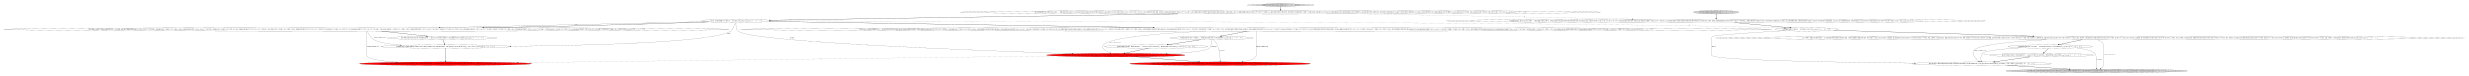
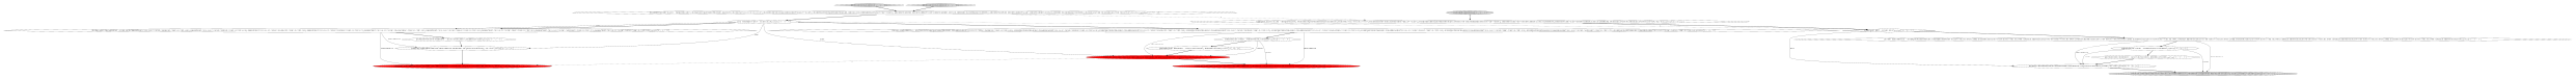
  digraph {
    fontname="Courier Prime"
    node [fillcolor=white fontname="Courier Prime" shape=ellipse style=filled]
    edge [fontname="Courier Prime" style=bold]
    n1 [fillcolor=red label="TestHelper.assertExpectedObjects(Iterables.limit(expectedResults,5),mergeRunner.run(QueryPlus.wrap(builder.setLimit(5).build())),\"limited\")@@@8@@@['0', '1', '0']"]
    n2 [fillcolor=lightgray label="testGroupByOrderLimitNumeric['1', '0', '0']" shape=diamond]
    n3 [label="GroupByQuery.Builder builder = makeQueryBuilder().setDataSource(QueryRunnerTestHelper.dataSource).setInterval(\"2011-04-02/2011-04-04\").setDimensions(new DefaultDimensionSpec(\"quality\",\"alias\")).setAggregatorSpecs(QueryRunnerTestHelper.rowsCount,new LongSumAggregatorFactory(\"idx\",\"index\")).addOrderByColumn(new OrderByColumnSpec(\"rows\",OrderByColumnSpec.Direction.DESCENDING,StringComparators.NUMERIC)).addOrderByColumn(new OrderByColumnSpec(\"alias\",OrderByColumnSpec.Direction.ASCENDING,StringComparators.NUMERIC)).setGranularity(new PeriodGranularity(new Period(\"P1M\"),null,null))@@@3@@@['1', '1', '0']"]
    n4 [label="final GroupByQuery query = builder.build()@@@4@@@['1', '1', '0']"]
    n5 [label="GroupByQuery.Builder builder = makeQueryBuilder().setDataSource(QueryRunnerTestHelper.dataSource).setInterval(\"2011-04-02/2011-04-04\").setDimensions(new DefaultDimensionSpec(\"quality\",\"alias\")).setAggregatorSpecs(QueryRunnerTestHelper.rowsCount,new DoubleSumAggregatorFactory(\"idx\",\"index\")).addOrderByColumn(\"idx\",OrderByColumnSpec.Direction.DESCENDING).addOrderByColumn(\"alias\",OrderByColumnSpec.Direction.DESCENDING).setGranularity(new PeriodGranularity(new Period(\"P1M\"),null,null))@@@3@@@['0', '0', '1']"]
+   n6 [fillcolor=lightgray label="testGroupByOrderLimitNumeric['0', '1', '0']" shape=diamond]
    n7 [label="List<Row> expectedResults = GroupByQueryRunnerTestHelper.createExpectedRows(new String((((edu.fdu.CPPDG.tinypdg.pe.ExpressionInfo@a43743,new Object((((edu.fdu.CPPDG.tinypdg.pe.ExpressionInfo@a4374a,new Object((((edu.fdu.CPPDG.tinypdg.pe.ExpressionInfo@a43751,new Object((((edu.fdu.CPPDG.tinypdg.pe.ExpressionInfo@a43758,new Object((((edu.fdu.CPPDG.tinypdg.pe.ExpressionInfo@a4375f,new Object((((edu.fdu.CPPDG.tinypdg.pe.ExpressionInfo@a43766,new Object((((edu.fdu.CPPDG.tinypdg.pe.ExpressionInfo@a4376d,new Object((((edu.fdu.CPPDG.tinypdg.pe.ExpressionInfo@a43774,new Object((((edu.fdu.CPPDG.tinypdg.pe.ExpressionInfo@a4377b,new Object((((edu.fdu.CPPDG.tinypdg.pe.ExpressionInfo@a43782)@@@5@@@['0', '0', '1']"]
    n8 [fillcolor=lightgray label="TestHelper.assertExpectedObjects(Iterables.limit(expectedResults,5),mergeRunner.run(QueryPlus.wrap(builder.setLimit(5).build()),context),\"limited\")@@@29@@@['0', '0', '1']"]
    n9 [label="TestHelper.assertExpectedObjects(expectedResults,mergeRunner.run(QueryPlus.wrap(query),context),\"no-limit\")@@@28@@@['0', '0', '1']"]
    n10 [label="ResponseContext context = ResponseContext.createEmpty()@@@26@@@['0', '0', '1']"]
    n11 [label="QueryRunner<Row> mergeRunner = factory.getToolchest().mergeResults(runner)@@@27@@@['0', '0', '1']"]
    n12 [fillcolor=red label="TestHelper.assertExpectedObjects(Iterables.limit(expectedResults,5),mergeRunner.run(QueryPlus.wrap(builder.setLimit(5).build()),context),\"limited\")@@@9@@@['1', '0', '0']"]
    n13 [label="List<ResultRow> expectedResults = Arrays.asList(makeRow(query,\"2011-04-01\",\"alias\",\"mezzanine\",\"rows\",6L,\"idx\",4420L),makeRow(query,\"2011-04-01\",\"alias\",\"premium\",\"rows\",6L,\"idx\",4416L),makeRow(query,\"2011-04-01\",\"alias\",\"automotive\",\"rows\",2L,\"idx\",269L),makeRow(query,\"2011-04-01\",\"alias\",\"business\",\"rows\",2L,\"idx\",217L),makeRow(query,\"2011-04-01\",\"alias\",\"entertainment\",\"rows\",2L,\"idx\",319L),makeRow(query,\"2011-04-01\",\"alias\",\"health\",\"rows\",2L,\"idx\",216L),makeRow(query,\"2011-04-01\",\"alias\",\"news\",\"rows\",2L,\"idx\",221L),makeRow(query,\"2011-04-01\",\"alias\",\"technology\",\"rows\",2L,\"idx\",177L),makeRow(query,\"2011-04-01\",\"alias\",\"travel\",\"rows\",2L,\"idx\",243L))@@@5@@@['0', '1', '0']"]
    n14 [label="TestHelper.assertExpectedObjects(expectedResults,mergeRunner.run(QueryPlus.wrap(query)),\"no-limit\")@@@7@@@['0', '1', '0']"]
    n15 [label="QueryRunner<ResultRow> mergeRunner = factory.getToolchest().mergeResults(runner)@@@6@@@['0', '1', '0']"]
    n16 [label="QueryRunner<Row> mergeRunner = factory.getToolchest().mergeResults(runner)@@@7@@@['1', '0', '0']"]
    n17 [fillcolor=red label="TestHelper.assertExpectedObjects(expectedResults,mergeRunner.run(QueryPlus.wrap(query),context),\"no-limit\")@@@8@@@['1', '0', '0']"]
-   n18 [label="GroupByQuery query = builder.build()@@@4@@@['0', '0', '1']"]
+   n18 [label="GroupByQuery query = builder.build()@@@4@@@['0', '0', '1']" shape=diamond]
    n19 [label="List<Row> expectedResults = Arrays.asList(GroupByQueryRunnerTestHelper.createExpectedRow(\"2011-04-01\",\"alias\",\"mezzanine\",\"rows\",6L,\"idx\",4420L),GroupByQueryRunnerTestHelper.createExpectedRow(\"2011-04-01\",\"alias\",\"premium\",\"rows\",6L,\"idx\",4416L),GroupByQueryRunnerTestHelper.createExpectedRow(\"2011-04-01\",\"alias\",\"automotive\",\"rows\",2L,\"idx\",269L),GroupByQueryRunnerTestHelper.createExpectedRow(\"2011-04-01\",\"alias\",\"business\",\"rows\",2L,\"idx\",217L),GroupByQueryRunnerTestHelper.createExpectedRow(\"2011-04-01\",\"alias\",\"entertainment\",\"rows\",2L,\"idx\",319L),GroupByQueryRunnerTestHelper.createExpectedRow(\"2011-04-01\",\"alias\",\"health\",\"rows\",2L,\"idx\",216L),GroupByQueryRunnerTestHelper.createExpectedRow(\"2011-04-01\",\"alias\",\"news\",\"rows\",2L,\"idx\",221L),GroupByQueryRunnerTestHelper.createExpectedRow(\"2011-04-01\",\"alias\",\"technology\",\"rows\",2L,\"idx\",177L),GroupByQueryRunnerTestHelper.createExpectedRow(\"2011-04-01\",\"alias\",\"travel\",\"rows\",2L,\"idx\",243L))@@@5@@@['1', '0', '0']"]
    n20 [label="ResponseContext context = ResponseContext.createEmpty()@@@6@@@['1', '0', '0']"]
    n21 [fillcolor=lightgray label="testGroupByWithOrderLimit3['0', '0', '1']"]
    n2 -> n3
    n3 -> n4
    n3 -> n5 [label=0 style=dashed]
    n4 -> n13 [label=query style=solid]
    n4 -> n13
    n4 -> n14 [label=query style=solid]
    n4 -> n17 [label=query style=solid]
    n4 -> n18 [label=0 style=dashed]
    n4 -> n19
    n5 -> n18
+   n6 -> n3
    n7 -> n8 [label=expectedResults style=solid]
    n7 -> n9 [label=expectedResults style=solid]
    n7 -> n10
    n9 -> n8
    n10 -> n8 [label=context style=solid]
    n10 -> n9 [label=context style=solid]
    n10 -> n11
    n11 -> n9
    n13 -> n1 [label=expectedResults style=solid]
    n13 -> n14 [label=expectedResults style=solid]
    n13 -> n15
    n14 -> n1
    n15 -> n14
    n16 -> n17
    n17 -> n1 [label=0 style=dashed]
    n17 -> n12
    n18 -> n7
    n18 -> n9 [label=query style=solid]
    n19 -> n12 [label=expectedResults style=solid]
    n19 -> n17 [label=expectedResults style=solid]
    n19 -> n20
    n20 -> n12 [label=context style=solid]
    n20 -> n16
    n20 -> n17 [label=context style=solid]
    n21 -> n5
  }
